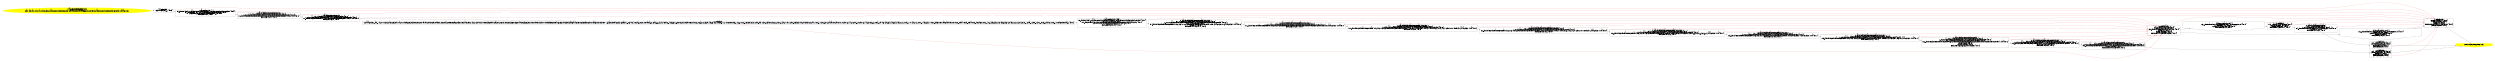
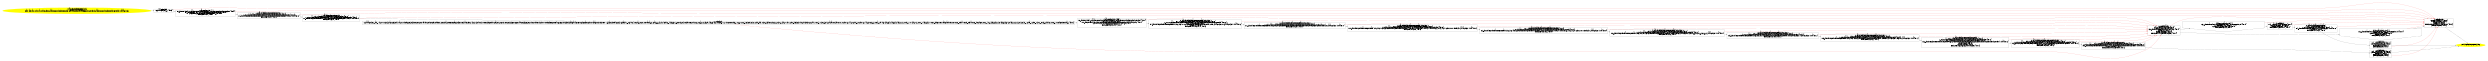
  digraph {
    rankdir=LR
    node [shape=box]
    n1 [color=yellow label="1: Start String RequireGet.getHttp(String)\nFormals:  url:java.lang.String*\nLocals:  CatchVar121:void $irvar0:void httpClient:org.apache.commons.httpclient.HttpClient* xx:java.lang.String* e:java.lang.Exception* getMethod:org.apache.commons.httpclient.methods.GetMethod* tt:java.lang.String* \n  " style=filled shape=""]
    n2 [label="4:  method_body \n   *&xx:java.lang.Object*=\"-1\" [line 98]\n "]
    n3 [label="3:  exceptions sink \n   NULLIFY(&CatchVar121); [line 125]\n  NULLIFY(&httpClient); [line 125]\n  NULLIFY(&xx); [line 125]\n  NULLIFY(&e); [line 125]\n  EXIT_SCOPE(n$50,CatchVar121,httpClient,xx,e); [line 125]\n  APPLY_ABSTRACTION; [line 125]\n "]
    n4 [label="5:  Call HttpClient.<init>() \n   n$0=_fun___new(sizeof(t=org.apache.commons.httpclient.HttpClient):org.apache.commons.httpclient.HttpClient*) [line 99]\n  n$1=_fun_HttpClient.<init>()(n$0:org.apache.commons.httpclient.HttpClient*) [line 99]\n  *&httpClient:org.apache.commons.httpclient.HttpClient*=n$0 [line 99]\n  EXIT_SCOPE(n$0,n$1); [line 99]\n "]
-   n5 [color=yellow label="2: Exit String RequireGet.getHttp(String) \n  " style=filled shape=invhouse]
+   n5 [color=yellow label="2: Exit String RequireGet.getHttp(String) \n  " style=filled shape=""]
    n6 [label="6:  Call void HttpClient.setConnectionTimeout(int) \n   n$2=*&httpClient:org.apache.commons.httpclient.HttpClient* [line 100]\n  _=*n$2:org.apache.commons.httpclient.HttpClient*(root org.apache.commons.httpclient.HttpClient) [line 100]\n  n$4=_fun_void HttpClient.setConnectionTimeout(int)(n$2:org.apache.commons.httpclient.HttpClient*,10000:int) virtual [line 100]\n  EXIT_SCOPE(_,n$2,n$4); [line 100]\n "]
    n7 [label="7:  Call void HttpClient.setTimeout(int) \n   n$5=*&httpClient:org.apache.commons.httpclient.HttpClient* [line 101]\n  _=*n$5:org.apache.commons.httpclient.HttpClient*(root org.apache.commons.httpclient.HttpClient) [line 101]\n  n$7=_fun_void HttpClient.setTimeout(int)(n$5:org.apache.commons.httpclient.HttpClient*,10000:int) virtual [line 101]\n  EXIT_SCOPE(_,n$5,n$7); [line 101]\n "]
    n8 [label="8:  method_body \n   *&tt:java.lang.Object*=\"auth=\\\\\\\"926U70ZZZ30m64qMaJX1IJKCfvJmO4S01aWgzXW7nhmK98cAQx2jK7JlfmNUOGxQscpDsT71h9Y4QVtytPtl7cmQOJ9GoTZ9LlNFxv1-CXTcLicvZaj2COeYEcs_cRCBa8n3ILqfhcXV_wFnly7akKSCFbKzyw4_jVq51wl6sO4tKxwb-rz0eZHuZAhRkguBPkb1t6uxa6kNu5-1mAULLSWFOZ8xFjVqiqhqFXv0JRRJxLW4d9e-0FPj6llT3Hgj.eNqrVkrLLCouic9LzE1VslJQck7MrMxU0lFQyklEEvXJTMxLB4lmpgC5RgYWxoYG5kBuSX52ah5IgaVZYrJBsrFBUmpqikmyRapFcrKJsbmZsUGaUaJpmnmSUi0AirUeeQ\\\\\\\"; tk=96ac0c30beed4c8e8cc437630f2a5f7b; c=2085190804; compstat=compstu; usnQuantCast=D; __gads=ID=24381f81148ef0b6:T=1439363530:S=ALNI_MbygNq4VzFdG9nrMLE_yO1d_V3M8A; __qca=P0-376455809-1439363544561; _vis_opt_s=1%7C; _vis_opt_test_cookie=1; s_cc=true; s_sq=%5B%5BB%5D%5D; __ybotb=9597; __ybotu=id8fvkxmwqln2c3w6g; __ybotv=1439367772921; __ybots=id8iepkpqb11hvo56k.0.id8iepko78go619lul.1; OX_sd=1; __ybotc=http%3A//ads-adswest.yldbt.com/m/; _trp_hit_11882/41456_728x90=5; _trp_hit_11882/41456_300x250=5; __utma=1.69014033.1439363543.1439363543.1439367785.2; __utmb=1.1.10.1439367785; __utmz=1.1439363543.1.1.utmcsr=colleges.usnews.rankingsandreviews.com|utmccn=(referral)|utmcmd=referral|utmcct=/best-colleges; __utmt=1; ki_t=1439363545567%3B1439363545567%3B1439367788518%3B1%3B2; ki_r=; __ybota=; __ybote=; __ybotz=; OX_plg=swf|shk|pm; __utmc=1; usn_colleges_interstitial=2\" [line 103]\n "]
    n9 [label="9:  Call GetMethod.<init>(String) \n   n$8=_fun___new(sizeof(t=org.apache.commons.httpclient.methods.GetMethod):org.apache.commons.httpclient.methods.GetMethod*) [line 104]\n  n$9=*&url:java.lang.String* [line 104]\n  n$10=_fun_GetMethod.<init>(String)(n$8:org.apache.commons.httpclient.methods.GetMethod*,n$9:java.lang.String*) [line 104]\n  *&getMethod:org.apache.commons.httpclient.methods.GetMethod*=n$8 [line 104]\n  NULLIFY(&url); [line 104]\n  EXIT_SCOPE(n$8,n$9,n$10,url); [line 104]\n "]
    n10 [label="26:  exception handler \n   n$49=*&return:java.lang.String* [line 119]\n  *&return:java.lang.String*=null [line 119]\n  n$50=_fun___unwrap_exception(n$49:java.lang.String*) [line 119]\n  NULLIFY(&tt); [line 119]\n  NULLIFY(&getMethod); [line 119]\n  NULLIFY(&httpClient); [line 119]\n  EXIT_SCOPE(n$49,tt,getMethod,httpClient); [line 119]\n "]
    n11 [label="10:  Call void HttpMethodBase.setRequestHeader(String,String) \n   n$11=*&getMethod:org.apache.commons.httpclient.methods.GetMethod* [line 106]\n  _=*n$11:org.apache.commons.httpclient.methods.GetMethod*(root org.apache.commons.httpclient.methods.GetMethod) [line 106]\n  n$13=*&tt:java.lang.Object* [line 106]\n  n$14=_fun_void HttpMethodBase.setRequestHeader(String,String)(n$11:org.apache.commons.httpclient.methods.GetMethod*,\"cookie\":java.lang.Object*,n$13:java.lang.Object*) virtual [line 106]\n  NULLIFY(&tt); [line 106]\n  EXIT_SCOPE(_,n$11,n$13,n$14,tt); [line 106]\n "]
    n12 [label="24: Prune (true branch, switch) \n   n$51=_fun___instanceof(n$50:java.lang.Exception*,sizeof(t=java.lang.Exception):void) [line 119]\n  PRUNE(n$51, true); [line 119]\n  *&CatchVar121:java.lang.String*=n$50 [line 119]\n  EXIT_SCOPE(n$50,n$51); [line 119]\n " shape=invhouse]
    n13 [label="25: Prune (false branch, switch) \n   n$51=_fun___instanceof(n$50:java.lang.Exception*,sizeof(t=java.lang.Exception):void) [line 119]\n  PRUNE(!n$51, false); [line 119]\n  *&return:java.lang.String*=EXN n$50 [line 119]\n  NULLIFY(&xx); [line 119]\n  EXIT_SCOPE(n$50,n$51,xx); [line 119]\n " shape=invhouse]
    n14 [label="11:  Call void HttpMethodBase.setRequestHeader(String,String) \n   n$15=*&getMethod:org.apache.commons.httpclient.methods.GetMethod* [line 107]\n  _=*n$15:org.apache.commons.httpclient.methods.GetMethod*(root org.apache.commons.httpclient.methods.GetMethod) [line 107]\n  n$17=_fun_void HttpMethodBase.setRequestHeader(String,String)(n$15:org.apache.commons.httpclient.methods.GetMethod*,\"Host\":java.lang.Object*,\"premium.usnews.com\":java.lang.Object*) virtual [line 107]\n  EXIT_SCOPE(_,n$15,n$17); [line 107]\n "]
    n15 [label="12:  Call void HttpMethodBase.setRequestHeader(String,String) \n   n$18=*&getMethod:org.apache.commons.httpclient.methods.GetMethod* [line 108]\n  _=*n$18:org.apache.commons.httpclient.methods.GetMethod*(root org.apache.commons.httpclient.methods.GetMethod) [line 108]\n  n$20=_fun_void HttpMethodBase.setRequestHeader(String,String)(n$18:org.apache.commons.httpclient.methods.GetMethod*,\"User-Agent\":java.lang.Object*,\"Mozilla/5.0 (Windows NT 6.3; WOW64; rv:39.0) Gecko/20100101 Firefox/39.0\":java.lang.Object*) virtual [line 108]\n  EXIT_SCOPE(_,n$18,n$20); [line 108]\n "]
    n16 [label="13:  Call void HttpMethodBase.setRequestHeader(String,String) \n   n$21=*&getMethod:org.apache.commons.httpclient.methods.GetMethod* [line 109]\n  _=*n$21:org.apache.commons.httpclient.methods.GetMethod*(root org.apache.commons.httpclient.methods.GetMethod) [line 109]\n  n$23=_fun_void HttpMethodBase.setRequestHeader(String,String)(n$21:org.apache.commons.httpclient.methods.GetMethod*,\"Accept\":java.lang.Object*,\"Mozilla/5.0 (Windows NT 6.3; WOW64; rv:39.0) Gecko/20100101 Firefox/39.0\":java.lang.Object*) virtual [line 109]\n  EXIT_SCOPE(_,n$21,n$23); [line 109]\n "]
    n17 [label="14:  Call void HttpMethodBase.setRequestHeader(String,String) \n   n$24=*&getMethod:org.apache.commons.httpclient.methods.GetMethod* [line 110]\n  _=*n$24:org.apache.commons.httpclient.methods.GetMethod*(root org.apache.commons.httpclient.methods.GetMethod) [line 110]\n  n$26=_fun_void HttpMethodBase.setRequestHeader(String,String)(n$24:org.apache.commons.httpclient.methods.GetMethod*,\"Accept-Language\":java.lang.Object*,\"zh-CN,zh;q=0.8,en-US;q=0.5,en;q=0.3\":java.lang.Object*) virtual [line 110]\n  EXIT_SCOPE(_,n$24,n$26); [line 110]\n "]
    n18 [label="15:  Call void HttpMethodBase.setRequestHeader(String,String) \n   n$27=*&getMethod:org.apache.commons.httpclient.methods.GetMethod* [line 112]\n  _=*n$27:org.apache.commons.httpclient.methods.GetMethod*(root org.apache.commons.httpclient.methods.GetMethod) [line 112]\n  n$29=_fun_void HttpMethodBase.setRequestHeader(String,String)(n$27:org.apache.commons.httpclient.methods.GetMethod*,\"DNT\":java.lang.Object*,\"1\":java.lang.Object*) virtual [line 112]\n  EXIT_SCOPE(_,n$27,n$29); [line 112]\n "]
    n19 [label="16:  Call void HttpMethodBase.setRequestHeader(String,String) \n   n$30=*&getMethod:org.apache.commons.httpclient.methods.GetMethod* [line 113]\n  _=*n$30:org.apache.commons.httpclient.methods.GetMethod*(root org.apache.commons.httpclient.methods.GetMethod) [line 113]\n  n$32=_fun_void HttpMethodBase.setRequestHeader(String,String)(n$30:org.apache.commons.httpclient.methods.GetMethod*,\"Connection\":java.lang.Object*,\"keep-alive\":java.lang.Object*) virtual [line 113]\n  EXIT_SCOPE(_,n$30,n$32); [line 113]\n "]
    n20 [label="17:  Call int HttpClient.executeMethod(HttpMethod) \n   n$33=*&httpClient:org.apache.commons.httpclient.HttpClient* [line 115]\n  _=*n$33:org.apache.commons.httpclient.HttpClient*(root org.apache.commons.httpclient.HttpClient) [line 115]\n  n$35=*&getMethod:org.apache.commons.httpclient.methods.GetMethod* [line 115]\n  n$36=_fun_int HttpClient.executeMethod(HttpMethod)(n$33:org.apache.commons.httpclient.HttpClient*,n$35:org.apache.commons.httpclient.methods.GetMethod*) virtual [line 115]\n  *&$irvar0:int=n$36 [line 115]\n  NULLIFY(&$irvar0); [line 115]\n  NULLIFY(&httpClient); [line 115]\n  EXIT_SCOPE(_,n$33,n$35,n$36,$irvar0,httpClient); [line 115]\n "]
    n21 [label="18:  Call String HttpMethodBase.getResponseBodyAsString() \n   n$37=*&getMethod:org.apache.commons.httpclient.methods.GetMethod* [line 116]\n  _=*n$37:org.apache.commons.httpclient.methods.GetMethod*(root org.apache.commons.httpclient.methods.GetMethod) [line 116]\n  n$39=_fun_String HttpMethodBase.getResponseBodyAsString()(n$37:org.apache.commons.httpclient.methods.GetMethod*) virtual [line 116]\n  *&xx:java.lang.String*=n$39 [line 116]\n  EXIT_SCOPE(_,n$37,n$39); [line 116]\n "]
    n22 [label="19:  Call void HttpMethodBase.releaseConnection() \n   n$40=*&getMethod:org.apache.commons.httpclient.methods.GetMethod* [line 118]\n  _=*n$40:org.apache.commons.httpclient.methods.GetMethod*(root org.apache.commons.httpclient.methods.GetMethod) [line 118]\n  n$42=_fun_void HttpMethodBase.releaseConnection()(n$40:org.apache.commons.httpclient.methods.GetMethod*) virtual [line 118]\n  NULLIFY(&getMethod); [line 118]\n  EXIT_SCOPE(_,n$40,n$42,getMethod); [line 118]\n "]
    n23 [label="23:  method_body \n   n$48=*&xx:java.lang.String* [line 125]\n  *&return:java.lang.String*=n$48 [line 125]\n  NULLIFY(&xx); [line 125]\n  EXIT_SCOPE(n$48,xx); [line 125]\n  APPLY_ABSTRACTION; [line 125]\n "]
    n24 [label="20:  method_body \n   n$43=*&CatchVar121:java.lang.Object* [line 119]\n  *&e:java.lang.Object*=n$43 [line 119]\n  NULLIFY(&CatchVar121); [line 119]\n  EXIT_SCOPE(n$43,CatchVar121); [line 119]\n "]
    n25 [label="21:  Call void Throwable.printStackTrace() \n   n$44=*&e:java.lang.Object* [line 120]\n  _=*n$44:java.lang.Object*(root java.lang.Object) [line 120]\n  n$46=_fun_void Throwable.printStackTrace()(n$44:java.lang.Object*) virtual [line 120]\n  NULLIFY(&e); [line 120]\n  EXIT_SCOPE(_,n$44,n$46,e); [line 120]\n "]
    n26 [label="22:  method_body \n   n$47=*&xx:java.lang.String* [line 121]\n  *&return:java.lang.String*=n$47 [line 121]\n  NULLIFY(&xx); [line 121]\n  EXIT_SCOPE(n$47,xx); [line 121]\n  APPLY_ABSTRACTION; [line 121]\n "]
    n1 -> n2
    n2 -> n3 [color=red]
    n2 -> n4
    n3 -> n5
    n4 -> n3 [color=red]
    n4 -> n6
    n6 -> n3 [color=red]
    n6 -> n7
    n7 -> n3 [color=red]
    n7 -> n8
    n8 -> n9
    n8 -> n10 [color=red]
    n9 -> n10 [color=red]
    n9 -> n11
    n10 -> n3 [color=red]
    n10 -> n12
    n10 -> n13
    n11 -> n10 [color=red]
    n11 -> n14
    n12 -> n3 [color=red]
    n12 -> n24
    n13 -> n3
    n13 -> n3 [color=red]
    n14 -> n10 [color=red]
    n14 -> n15
    n15 -> n10 [color=red]
    n15 -> n16
    n16 -> n10 [color=red]
    n16 -> n17
    n17 -> n10 [color=red]
    n17 -> n18
    n18 -> n10 [color=red]
    n18 -> n19
    n19 -> n10 [color=red]
    n19 -> n20
    n20 -> n10 [color=red]
    n20 -> n21
    n21 -> n10 [color=red]
    n21 -> n22
    n22 -> n10 [color=red]
    n22 -> n23
    n23 -> n3 [color=red]
    n23 -> n5
    n24 -> n3 [color=red]
    n24 -> n25
    n25 -> n3 [color=red]
    n25 -> n26
    n26 -> n3 [color=red]
    n26 -> n5
  }
